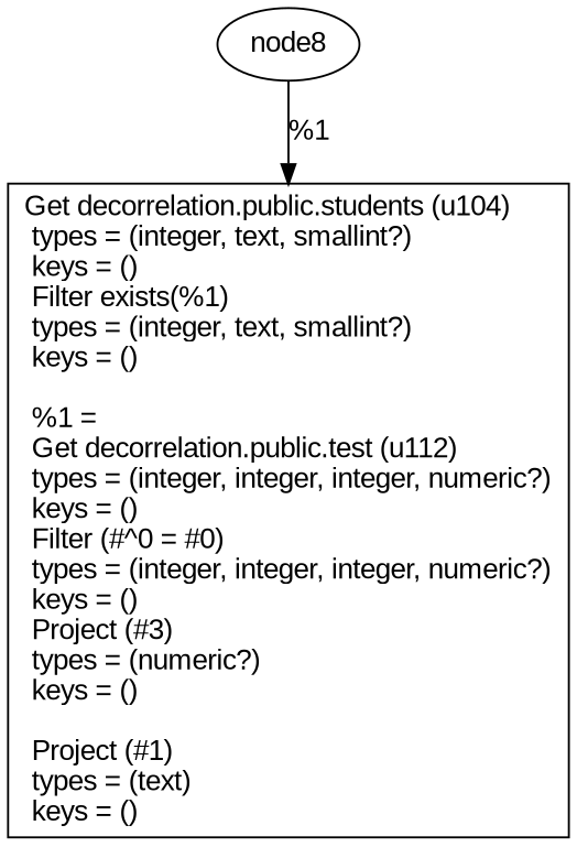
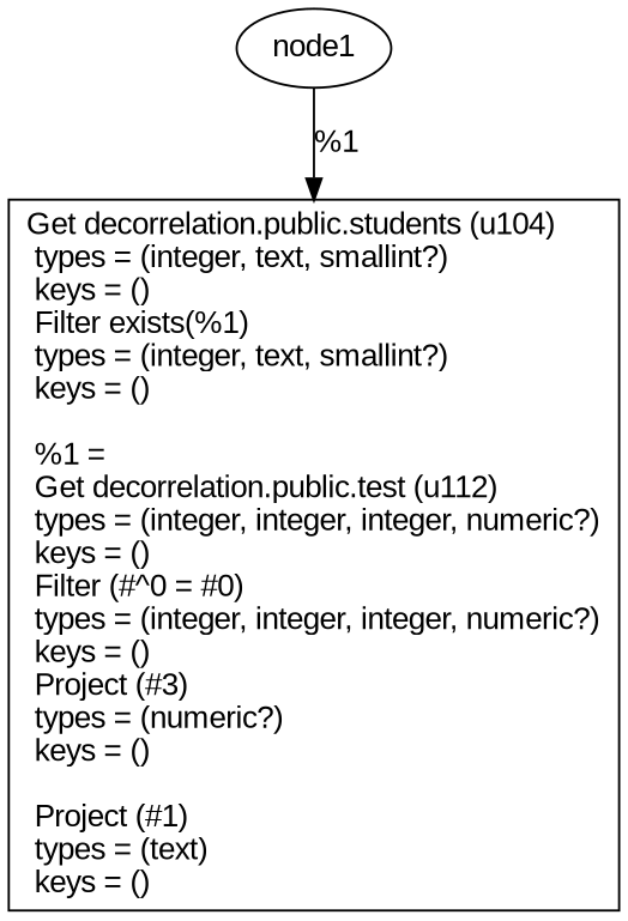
  digraph {
    fontname="Liberation Sans"
    node [fontname="Liberation Sans"]
    n1 [label=" Get decorrelation.public.students (u104)\l  types = (integer, text, smallint?)\l  keys = ()\l Filter exists(%1)\l  types = (integer, text, smallint?)\l  keys = ()\l \l  %1 =\l   Get decorrelation.public.test (u112)\l    types = (integer, integer, integer, numeric?)\l    keys = ()\l   Filter (#^0 = #0)\l    types = (integer, integer, integer, numeric?)\l    keys = ()\l   Project (#3)\l    types = (numeric?)\l    keys = ()\l \l Project (#1)\l  types = (text)\l  keys = ()\l" shape=record]
-   node1 [label=node8]
+   node1
    node1 -> n1 [label="%1\l" fontname="Liberation Sans"]
  }
